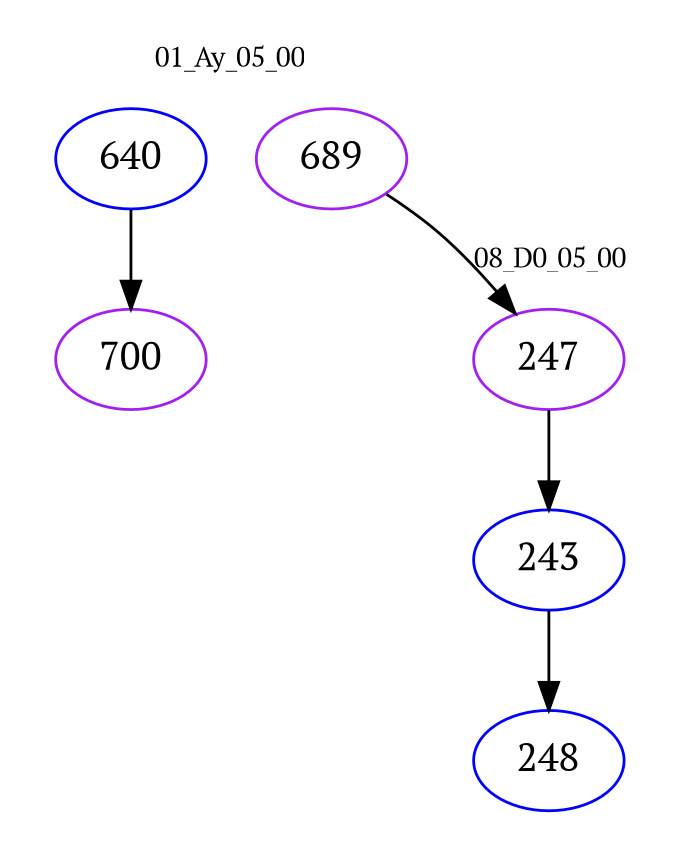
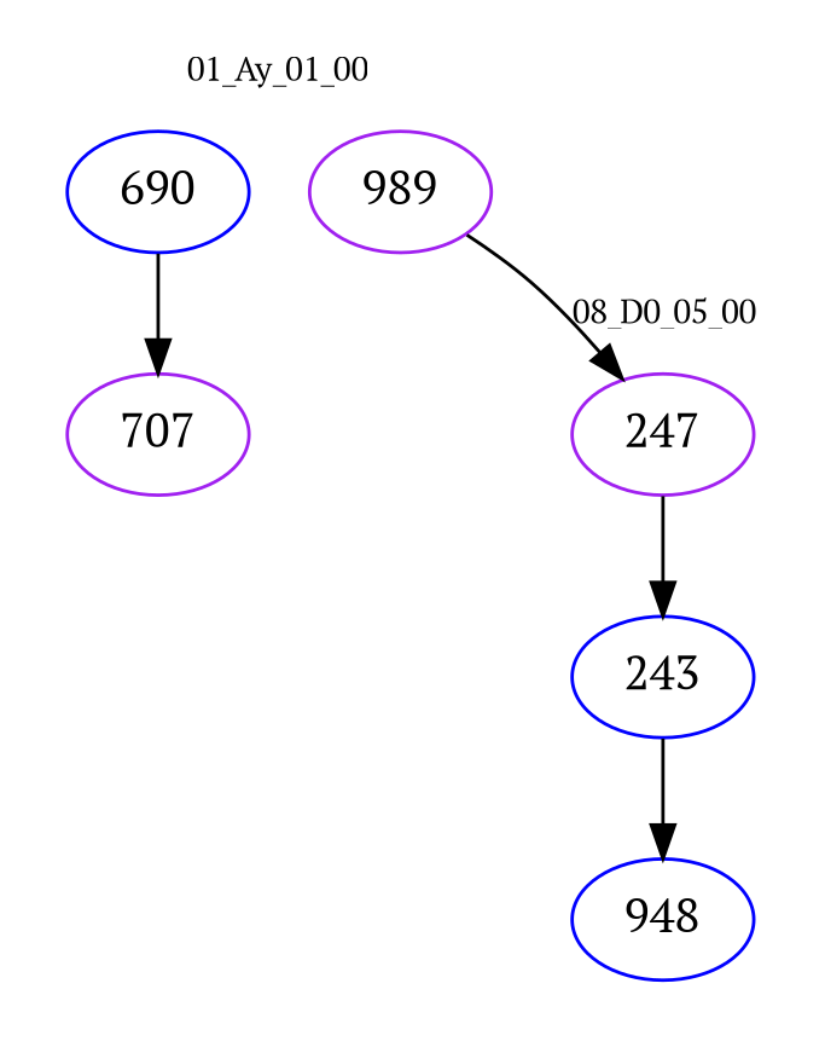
  digraph {
    fontname="PT Serif"
    node [color=purple fontname="PT Serif"]
    edge [color=black fontname="PT Serif"]
-   n1 [label=689]
-   n2 [color=blue label=640]
-   n3 [label=700]
+   n1 [label=989]
+   n2 [color=blue label=690]
+   n3 [label=707]
    n4 [label=247]
    n5 [color=blue label=243]
-   n6 [color=blue label=248]
+   n6 [color=blue label=948]
    subgraph cluster_1 {
      color=white
      fontsize=10
-     label="01_Ay_05_00"
+     label="01_Ay_01_00"
      n1
      n2
      n3
    }
    subgraph cluster_2 {
      color=white
      fontsize=10
      label="08_D0_05_00"
      n4
      n5
      n6
    }
    n1 -> n4
    n2 -> n3
    n4 -> n5
    n5 -> n6
  }
